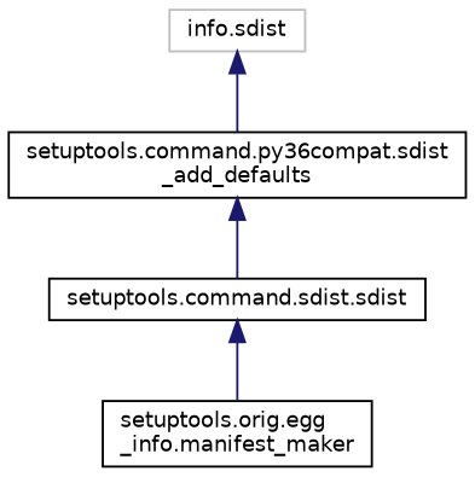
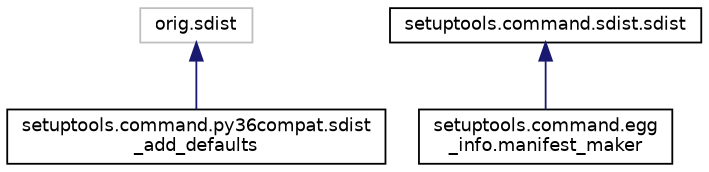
  digraph {
    rankdir=TB
    node [color=black fillcolor=white fontname=Helvetica fontsize=10 shape=record style=filled]
    edge [color=midnightblue dir=back fontname=Helvetica fontsize=10 labelfontname=Helvetica labelfontsize=10 style=solid]
-   n1 [color=grey75 height=0.2 label="info.sdist" width=0.4]
+   n1 [color=grey75 height=0.2 label="orig.sdist" width=0.4]
    n2 [height=0.2 label="setuptools.command.py36compat.sdist\l_add_defaults" width=0.4]
    n3 [height=0.2 label="setuptools.command.sdist.sdist" width=0.4]
-   n4 [height=0.2 label="setuptools.orig.egg\l_info.manifest_maker" width=0.4]
+   n4 [height=0.2 label="setuptools.command.egg\l_info.manifest_maker" width=0.4]
    n1 -> n2
-   n2 -> n3
    n3 -> n4
  }
